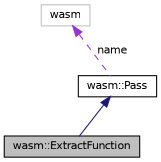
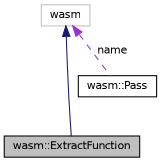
  digraph {
    node [color=black fillcolor=white fontname=Helvetica fontsize=10 shape=record style=filled]
    edge [dir=back fontname=Helvetica fontsize=10 labelfontname=Helvetica labelfontsize=10]
    n1 [fillcolor=grey75 fontcolor=black height=0.2 label="wasm::ExtractFunction" width=0.4]
    n2 [height=0.2 label="wasm::Pass" width=0.4]
    n3 [color=grey75 height=0.2 label=wasm width=0.4]
-   n2 -> n1 [color=midnightblue style=solid]
+   n3 -> n1 [color=midnightblue style=solid]
    n3 -> n2 [color=darkorchid3 label=" name" style=dashed]
  }
